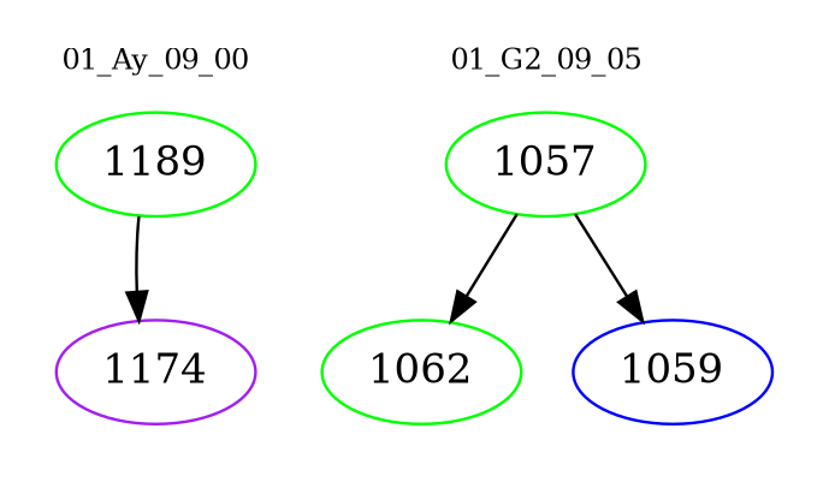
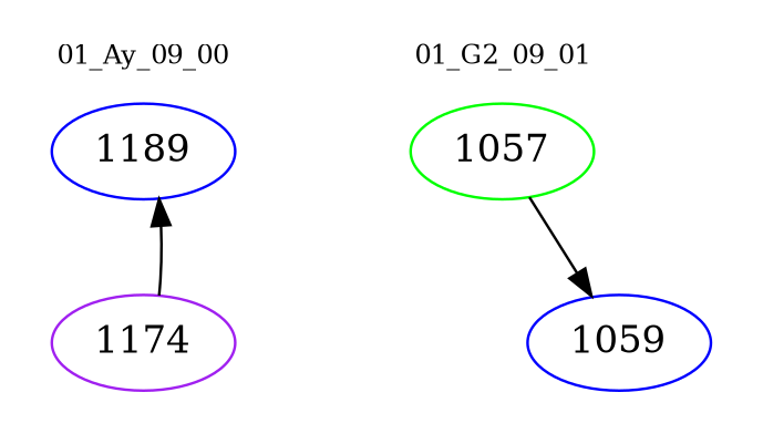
  digraph {
    node [color=blue]
    edge [color=black]
-   n1 [color=green label=1189]
+   n1 [label=1189]
    n2 [color=purple label=1174]
    n3 [color=green label=1057]
-   n4 [color=green label=1062]
    n5 [label=1059]
    subgraph cluster_1 {
      color=white
      fontsize=10
      label="01_Ay_09_00"
      n1
      n2
    }
    subgraph cluster_2 {
      color=white
      fontsize=10
-     label="01_G2_09_05"
+     label="01_G2_09_01"
      n3
-     n4
      n5
    }
-   n1 -> n2
-   n3 -> n4
+   n2 -> n1
    n3 -> n5
  }
